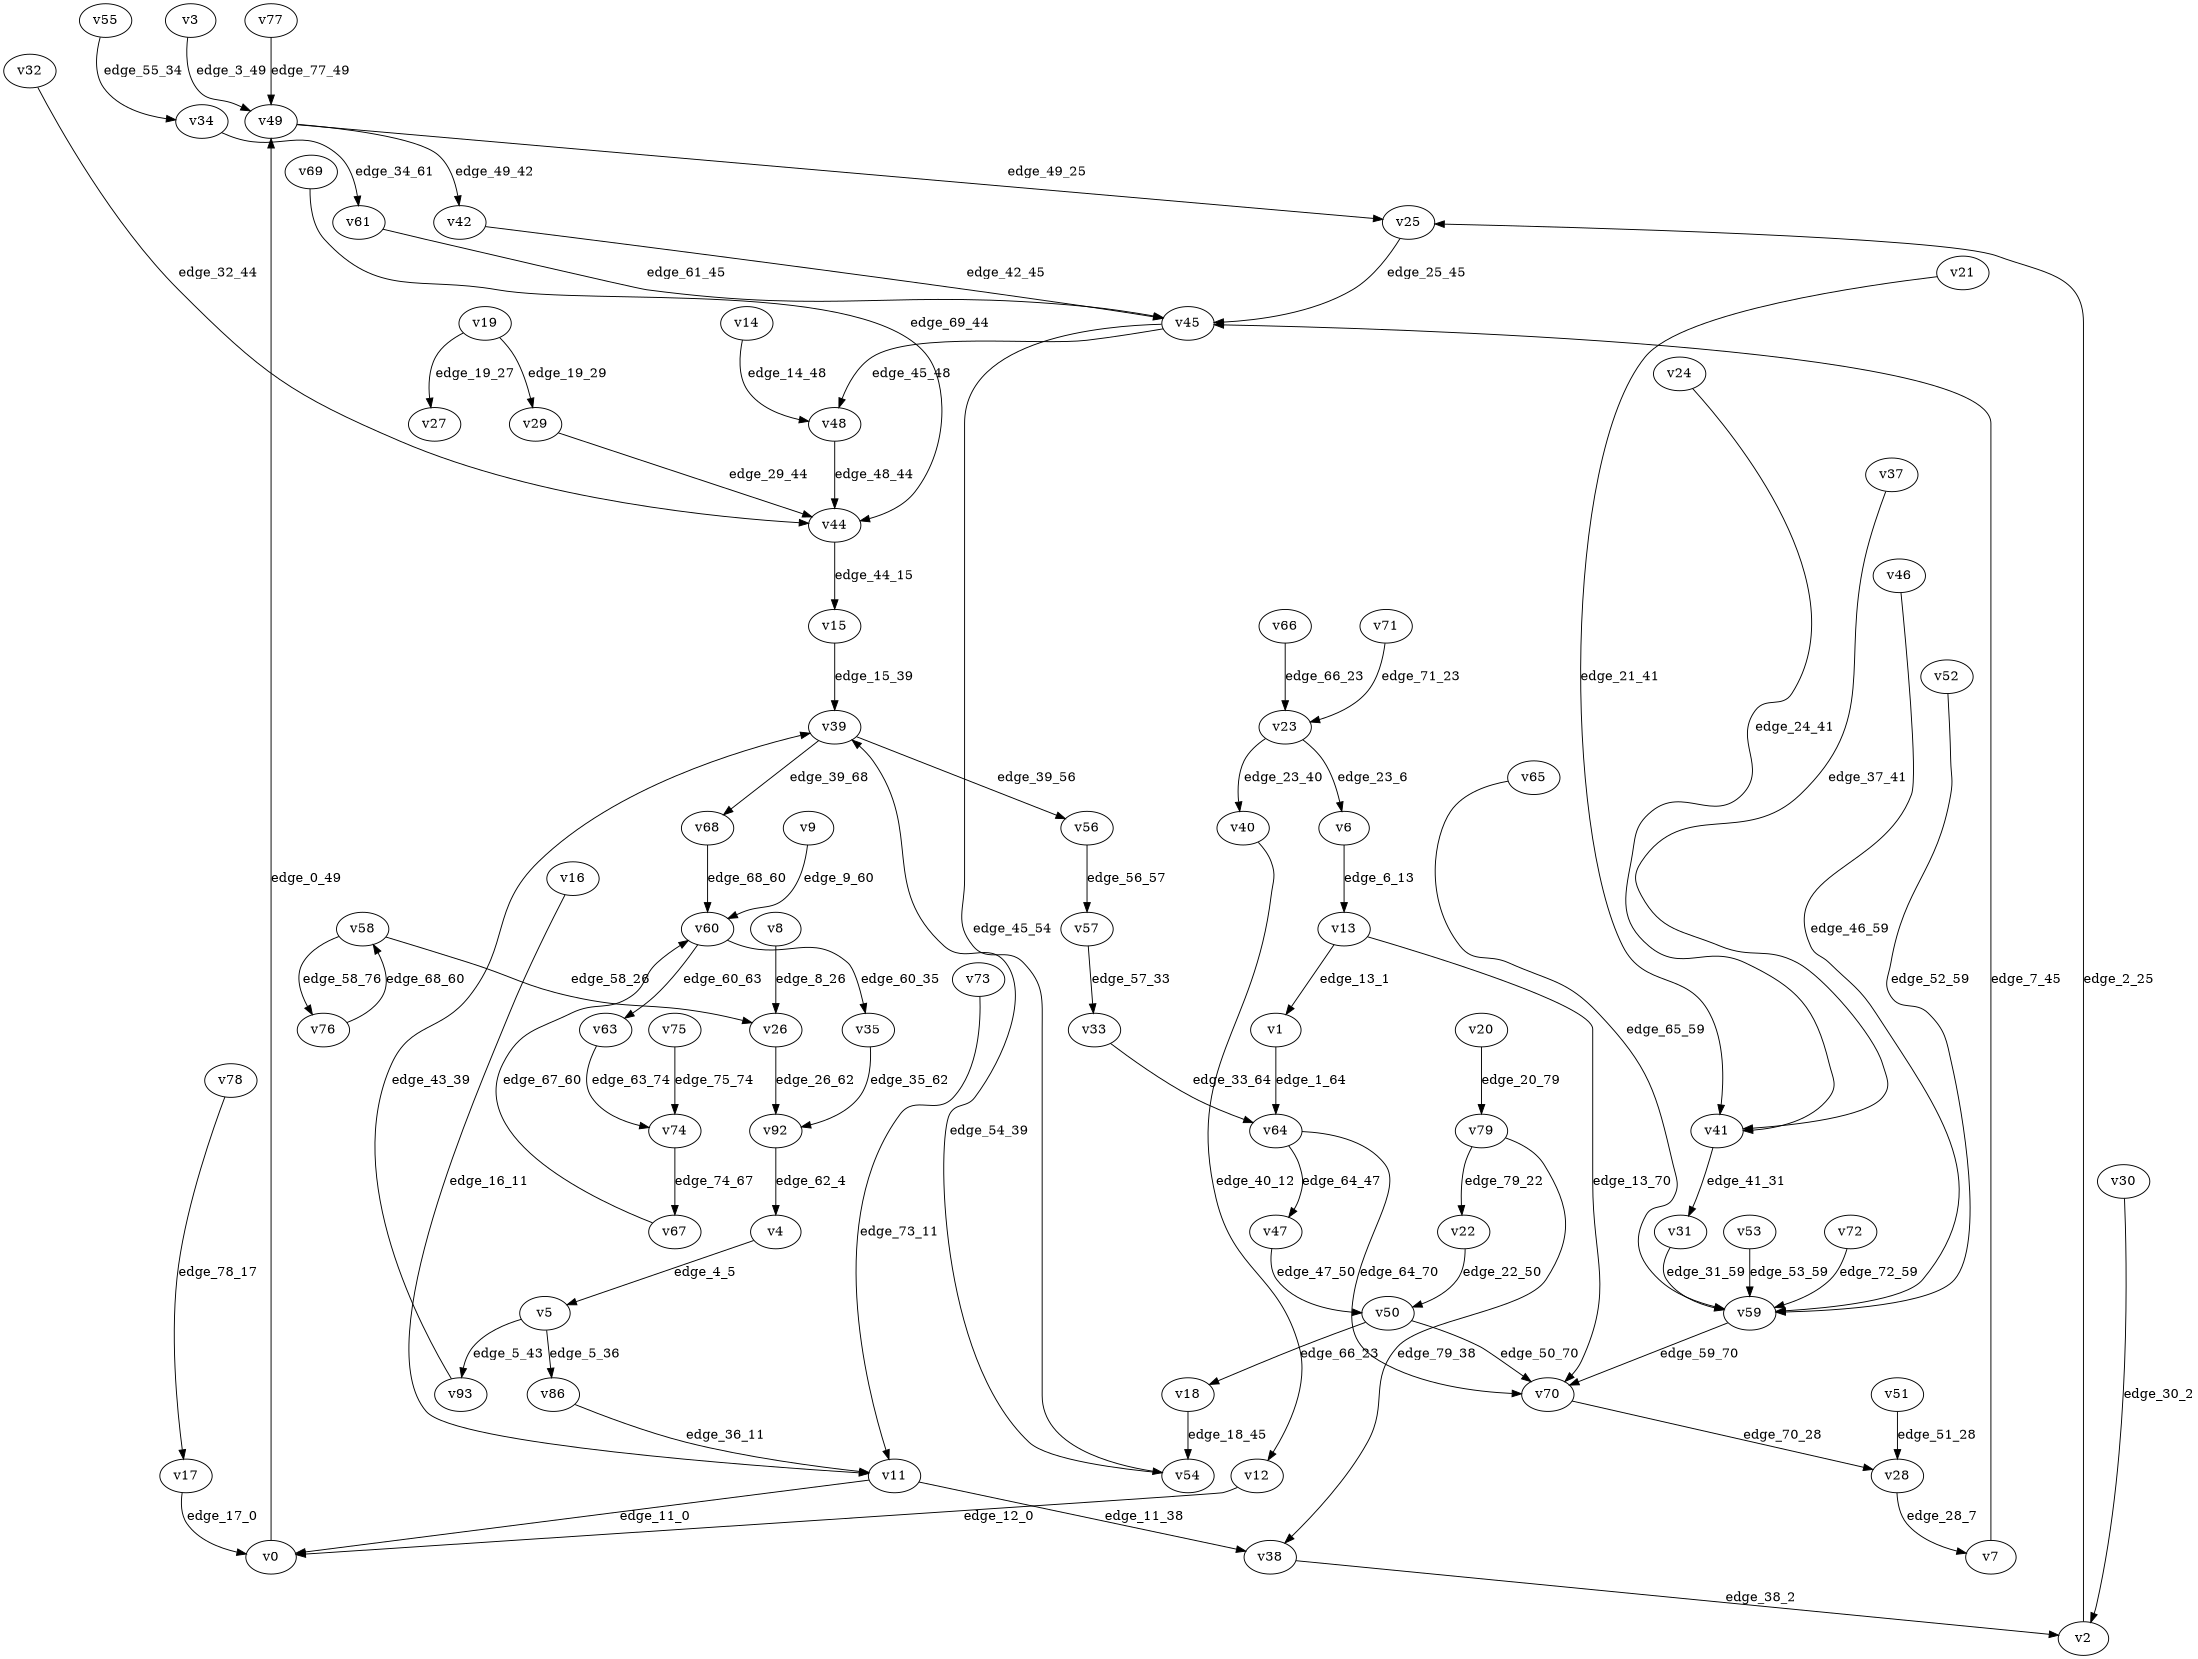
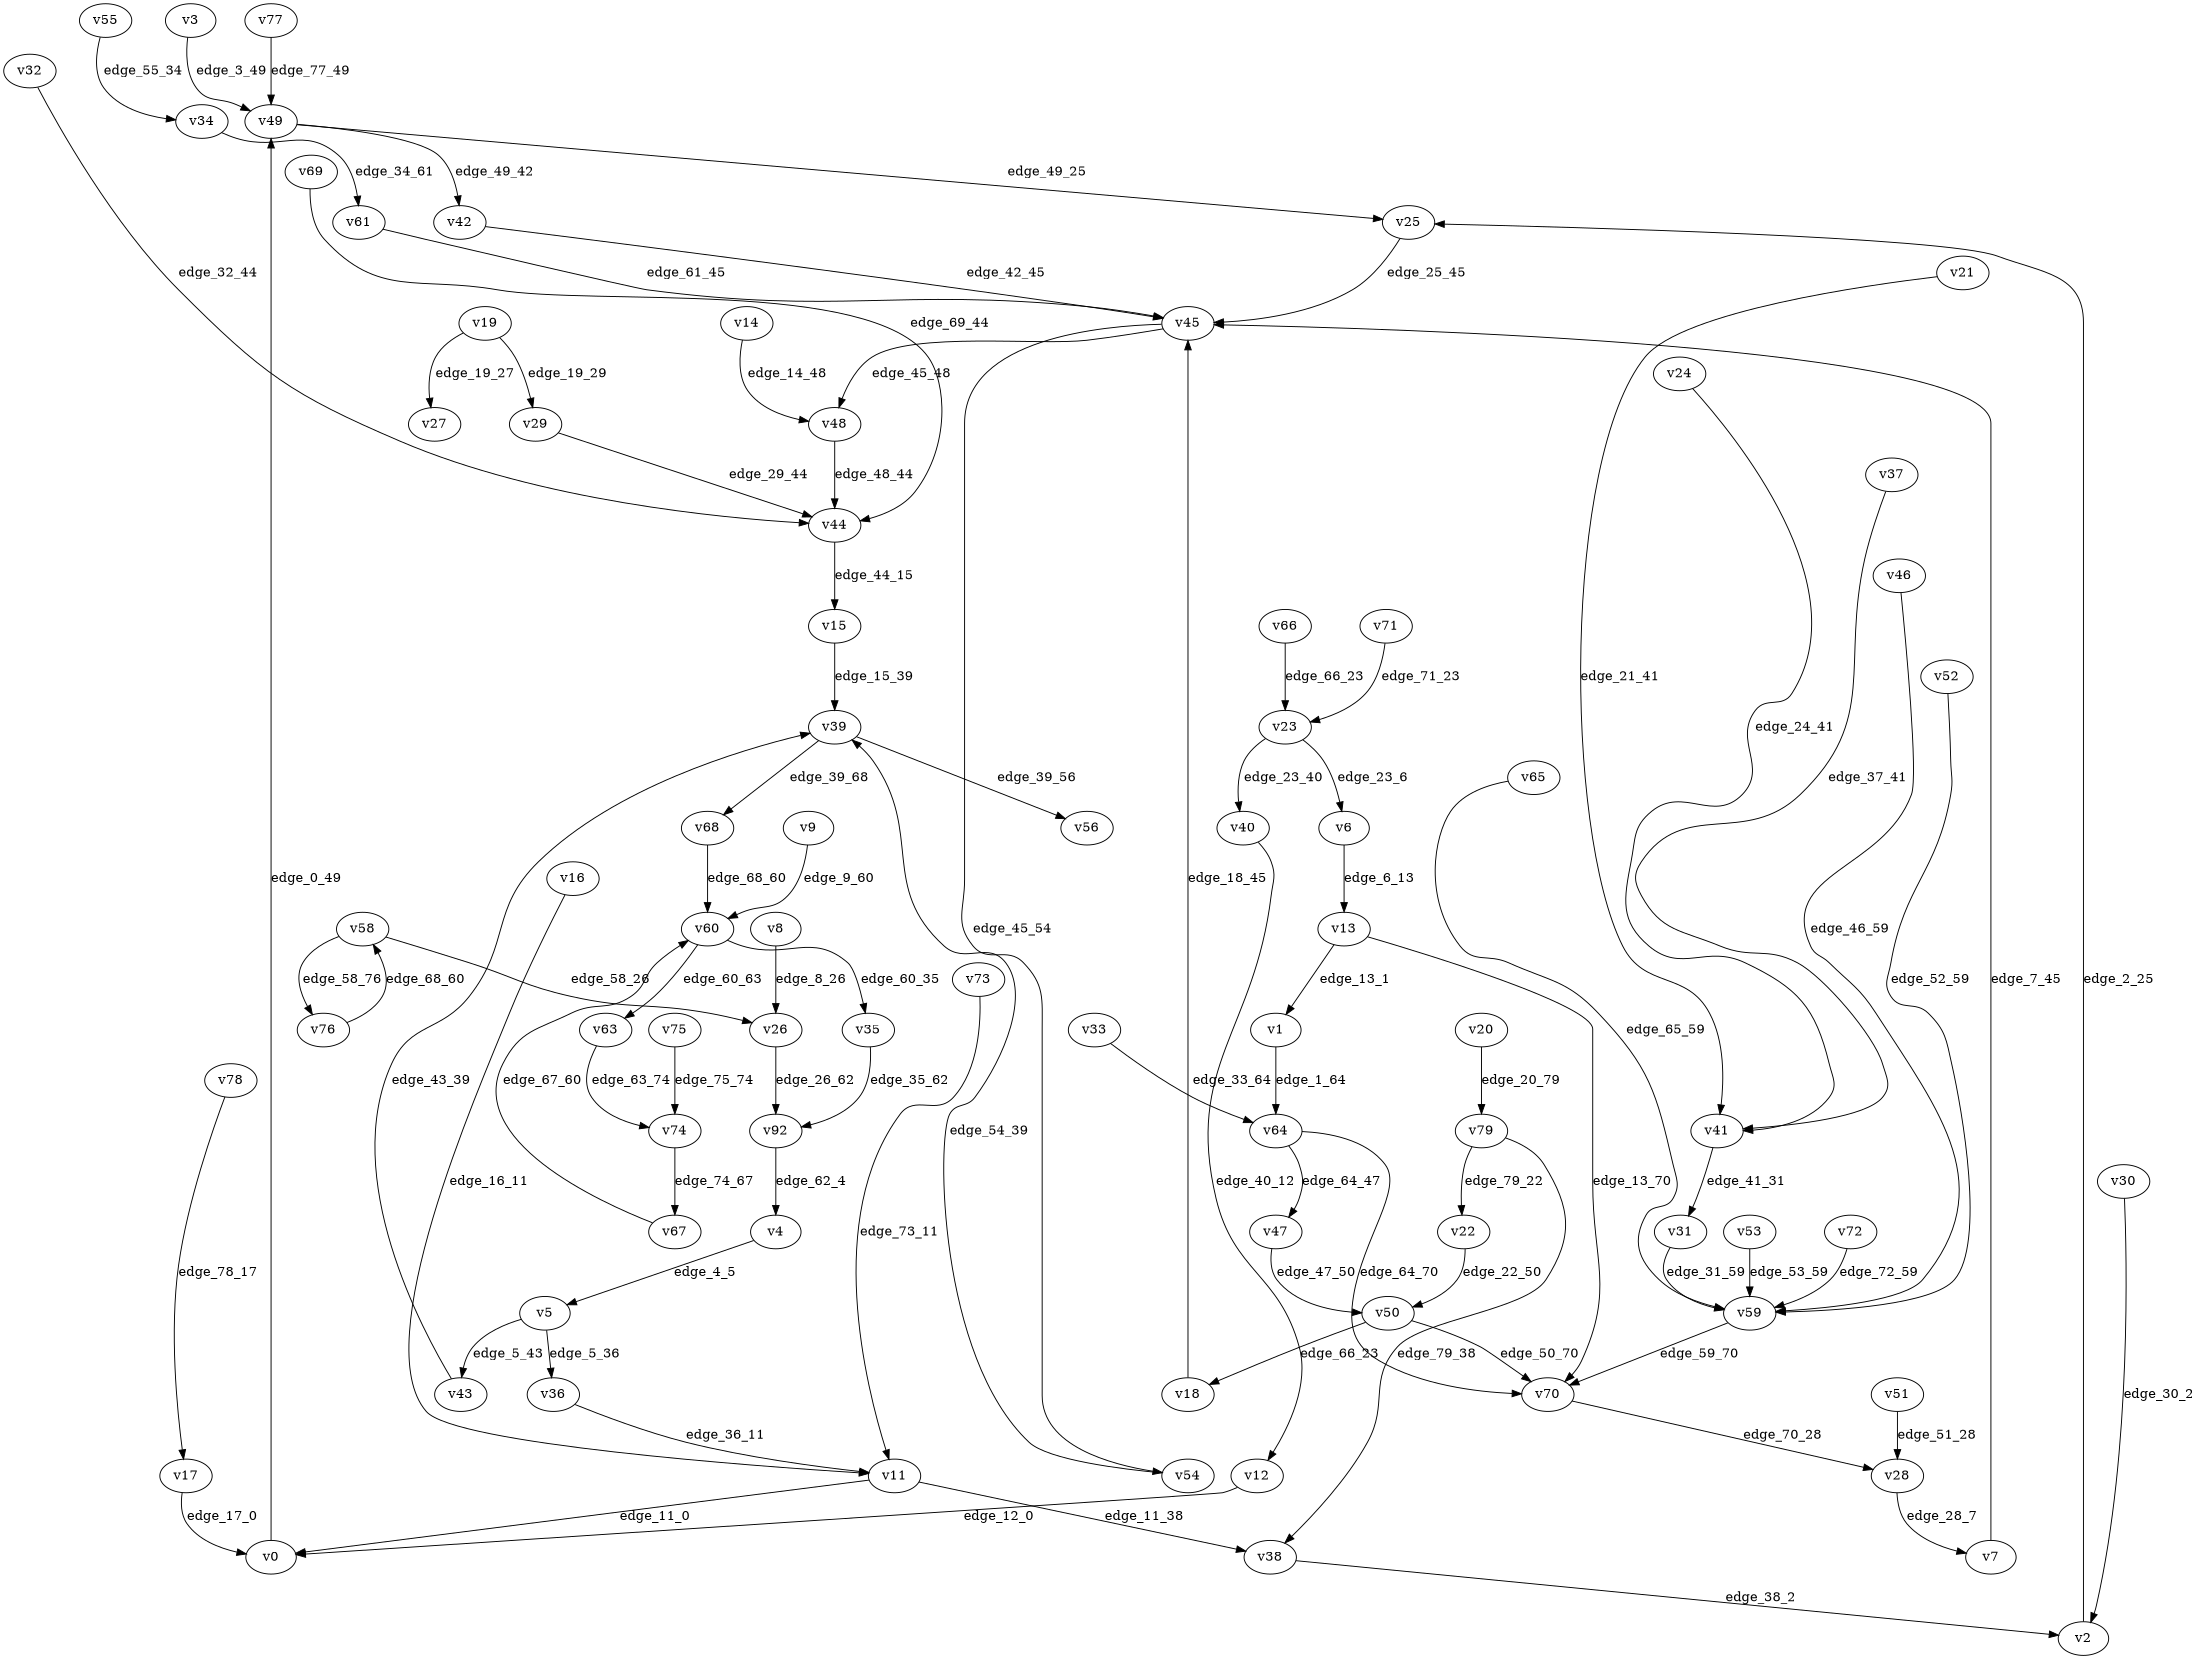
  digraph {
    node [player=1]
    v49 [player=-1]
    v0 [player=0]
    v25 [player=0]
    v42 [player=0]
    v1
    v64 [player=-1]
    v70
    v47
    v2 [player=-1]
    v45 [player=-1]
    v3
    v5 [player=-1]
    v4 [player=0]
-   v36 [player=0 label=v86]
-   v43 [label=v93]
+   v36 [player=0]
+   v43
    v11 [player=-1]
    v39 [player=-1]
    v6
    v13 [player=-1]
    v7
    v48 [player=0]
    v54
    v8 [player=-1]
    v26 [player=0]
    n25 [label=v92 player=-1]
    v60 [player=-1]
    v9 [player=0]
    v35
    v63
    v44 [player=-1]
    v15
    v38 [player=0]
    v12 [player=-1]
    v28 [player=-1]
    v14 [player=-1]
    v56
    v68
    v16
    v17 [player=-1]
    v18
    v19 [player=-1]
    v27 [player=0]
    v29
    v79 [player=-1]
    v20 [player=0]
    v22
    v41 [player=-1]
    v21 [player=0]
    v31
    v50 [player=-1]
    v23 [player=-1]
    v40 [player=0]
    v24
    v30 [player=0]
    v59 [player=-1]
    v32 [player=0]
    v33
    v34 [player=-1]
    v61
    v37
-   v57 [player=-1]
    v46 [player=0]
    v51 [player=0]
    v52 [player=0]
    v53
    v55
    v58 [player=-1]
    v76
    v74 [player=-1]
    v67 [player=0]
    v65 [player=0]
    v66 [player=0]
    v69
    v71 [player=0]
    v72
    v73 [player=0]
    v75 [player=0]
    v77 [player=0]
    v78 [player=0]
    v49 -> v25 [label=edge_49_25 probability=0.571455]
    v49 -> v42 [label=edge_49_42 probability=0.428545]
    v0 -> v49 [discount=0.689968 label=edge_0_49 weight=7.357809]
    v25 -> v45 [discount=0.840473 label=edge_25_45 weight=-2.273985]
    v42 -> v45 [discount=0.588352 label=edge_42_45 weight=-9.119628]
    v1 -> v64 [discount=0.431820 label=edge_1_64 weight=9.349393]
    v64 -> v70 [label=edge_64_70 probability=0.334624]
    v64 -> v47 [label=edge_64_47 probability=0.665376]
    v70 -> v28 [discount=0.816146 label=edge_70_28 weight=-3.944564]
    v47 -> v50 [discount=0.729404 label=edge_47_50 weight=6.190012]
    v2 -> v25 [label=edge_2_25 probability=1.000000]
    v45 -> v48 [label=edge_45_48 probability=0.455905]
    v45 -> v54 [label=edge_45_54 probability=0.544095]
    v3 -> v49 [discount=0.676701 label=edge_3_49 weight=-9.131585]
    v5 -> v36 [label=edge_5_36 probability=0.636066]
    v5 -> v43 [label=edge_5_43 probability=0.363934]
    v4 -> v5 [discount=0.227012 label=edge_4_5 weight=-3.733509]
    v36 -> v11 [discount=0.323535 label=edge_36_11 weight=-4.680513]
    v43 -> v39 [discount=0.223996 label=edge_43_39 weight=-8.404358]
    v11 -> v0 [label=edge_11_0 probability=0.628788]
    v11 -> v38 [label=edge_11_38 probability=0.371212]
    v39 -> v56 [label=edge_39_56 probability=0.635602]
    v39 -> v68 [label=edge_39_68 probability=0.364398]
    v6 -> v13 [discount=0.695968 label=edge_6_13 weight=8.629077]
    v13 -> v1 [label=edge_13_1 probability=0.646167]
    v13 -> v70 [label=edge_13_70 probability=0.353833]
    v7 -> v45 [discount=0.430297 label=edge_7_45 weight=6.475971]
    v48 -> v44 [discount=0.402960 label=edge_48_44 weight=1.541985]
    v54 -> v39 [discount=0.159583 label=edge_54_39 weight=-0.793654]
    v8 -> v26 [label=edge_8_26 probability=1.000000]
    v26 -> n25 [discount=0.189275 label=edge_26_62 weight=2.492902]
    n25 -> v4 [label=edge_62_4 probability=1.000000]
    v60 -> v35 [label=edge_60_35 probability=0.495663]
    v60 -> v63 [label=edge_60_63 probability=0.504337]
    v9 -> v60 [discount=0.274161 label=edge_9_60 weight=4.836191]
    v35 -> n25 [discount=0.884439 label=edge_35_62 weight=-9.577310]
    v63 -> v74 [discount=0.846307 label=edge_63_74 weight=-0.408276]
    v44 -> v15 [label=edge_44_15 probability=1.000000]
    v15 -> v39 [discount=0.294019 label=edge_15_39 weight=1.809605]
    v38 -> v2 [discount=0.202853 label=edge_38_2 weight=-3.413685]
    v12 -> v0 [label=edge_12_0 probability=1.000000]
    v28 -> v7 [label=edge_28_7 probability=1.000000]
    v14 -> v48 [label=edge_14_48 probability=1.000000]
-   v56 -> v57 [discount=0.796814 label=edge_56_57 weight=9.928627]
    v68 -> v60 [discount=0.895800 label=edge_68_60 weight=7.530332]
    v16 -> v11 [discount=0.500223 label=edge_16_11 weight=-0.599953]
    v17 -> v0 [label=edge_17_0 probability=1.000000]
-   v18 -> v54 [discount=0.448980 label=edge_18_45 weight=7.480978]
+   v18 -> v45 [discount=0.448980 label=edge_18_45 weight=7.480978]
    v19 -> v27 [label=edge_19_27 probability=0.303962]
    v19 -> v29 [label=edge_19_29 probability=0.696038]
    v29 -> v44 [discount=0.459233 label=edge_29_44 weight=-7.738559]
    v79 -> v38 [label=edge_79_38 probability=0.331180]
    v79 -> v22 [label=edge_79_22 probability=0.668820]
    v20 -> v79 [discount=0.484420 label=edge_20_79 weight=9.891130]
    v22 -> v50 [discount=0.433307 label=edge_22_50 weight=-8.617953]
    v41 -> v31 [label=edge_41_31 probability=1.000000]
    v21 -> v41 [discount=0.131917 label=edge_21_41 weight=-6.885679]
    v31 -> v59 [discount=0.633903 label=edge_31_59 weight=2.682038]
    v50 -> v70 [label=edge_50_70 probability=0.314799]
    v50 -> v18 [label=edge_66_23 probability=0.685201]
    v23 -> v6 [label=edge_23_6 probability=0.466811]
    v23 -> v40 [label=edge_23_40 probability=0.533189]
    v40 -> v12 [discount=0.614099 label=edge_40_12 weight=-3.379690]
    v24 -> v41 [discount=0.334788 label=edge_24_41 weight=-3.295771]
    v30 -> v2 [discount=0.114022 label=edge_30_2 weight=-3.534926]
    v59 -> v70 [label=edge_59_70 probability=1.000000]
    v32 -> v44 [discount=0.838958 label=edge_32_44 weight=-2.777308]
    v33 -> v64 [discount=0.471044 label=edge_33_64 weight=7.793661]
    v34 -> v61 [label=edge_34_61 probability=0.494981]
    v61 -> v45 [discount=0.328031 label=edge_61_45 weight=-7.134202]
    v37 -> v41 [discount=0.479013 label=edge_37_41 weight=-4.898442]
-   v57 -> v33 [label=edge_57_33 probability=1.000000]
    v46 -> v59 [discount=0.364273 label=edge_46_59 weight=-7.920964]
    v51 -> v28 [discount=0.696372 label=edge_51_28 weight=9.401653]
    v52 -> v59 [discount=0.769889 label=edge_52_59 weight=-6.313549]
    v53 -> v59 [discount=0.244767 label=edge_53_59 weight=3.197419]
    v55 -> v34 [discount=0.111129 label=edge_55_34 weight=0.260505]
    v58 -> v26 [label=edge_58_26 probability=0.379492]
    v58 -> v76 [label=edge_58_76 probability=0.620508]
    v76 -> v58 [discount=0.350563 label=edge_68_60 weight=-3.469933]
    v74 -> v67 [label=edge_74_67 probability=1.000000]
    v67 -> v60 [discount=0.507120 label=edge_67_60 weight=-2.963886]
    v65 -> v59 [discount=0.234793 label=edge_65_59 weight=-3.274672]
    v66 -> v23 [discount=0.628838 label=edge_66_23 weight=6.739559]
    v69 -> v44 [discount=0.228160 label=edge_69_44 weight=-1.195877]
    v71 -> v23 [discount=0.344612 label=edge_71_23 weight=3.477475]
    v72 -> v59 [discount=0.715853 label=edge_72_59 weight=5.053361]
    v73 -> v11 [discount=0.106679 label=edge_73_11 weight=-6.252779]
    v75 -> v74 [discount=0.207498 label=edge_75_74 weight=8.468762]
    v77 -> v49 [discount=0.684856 label=edge_77_49 weight=9.379035]
    v78 -> v17 [discount=0.329441 label=edge_78_17 weight=-0.014405]
  }
